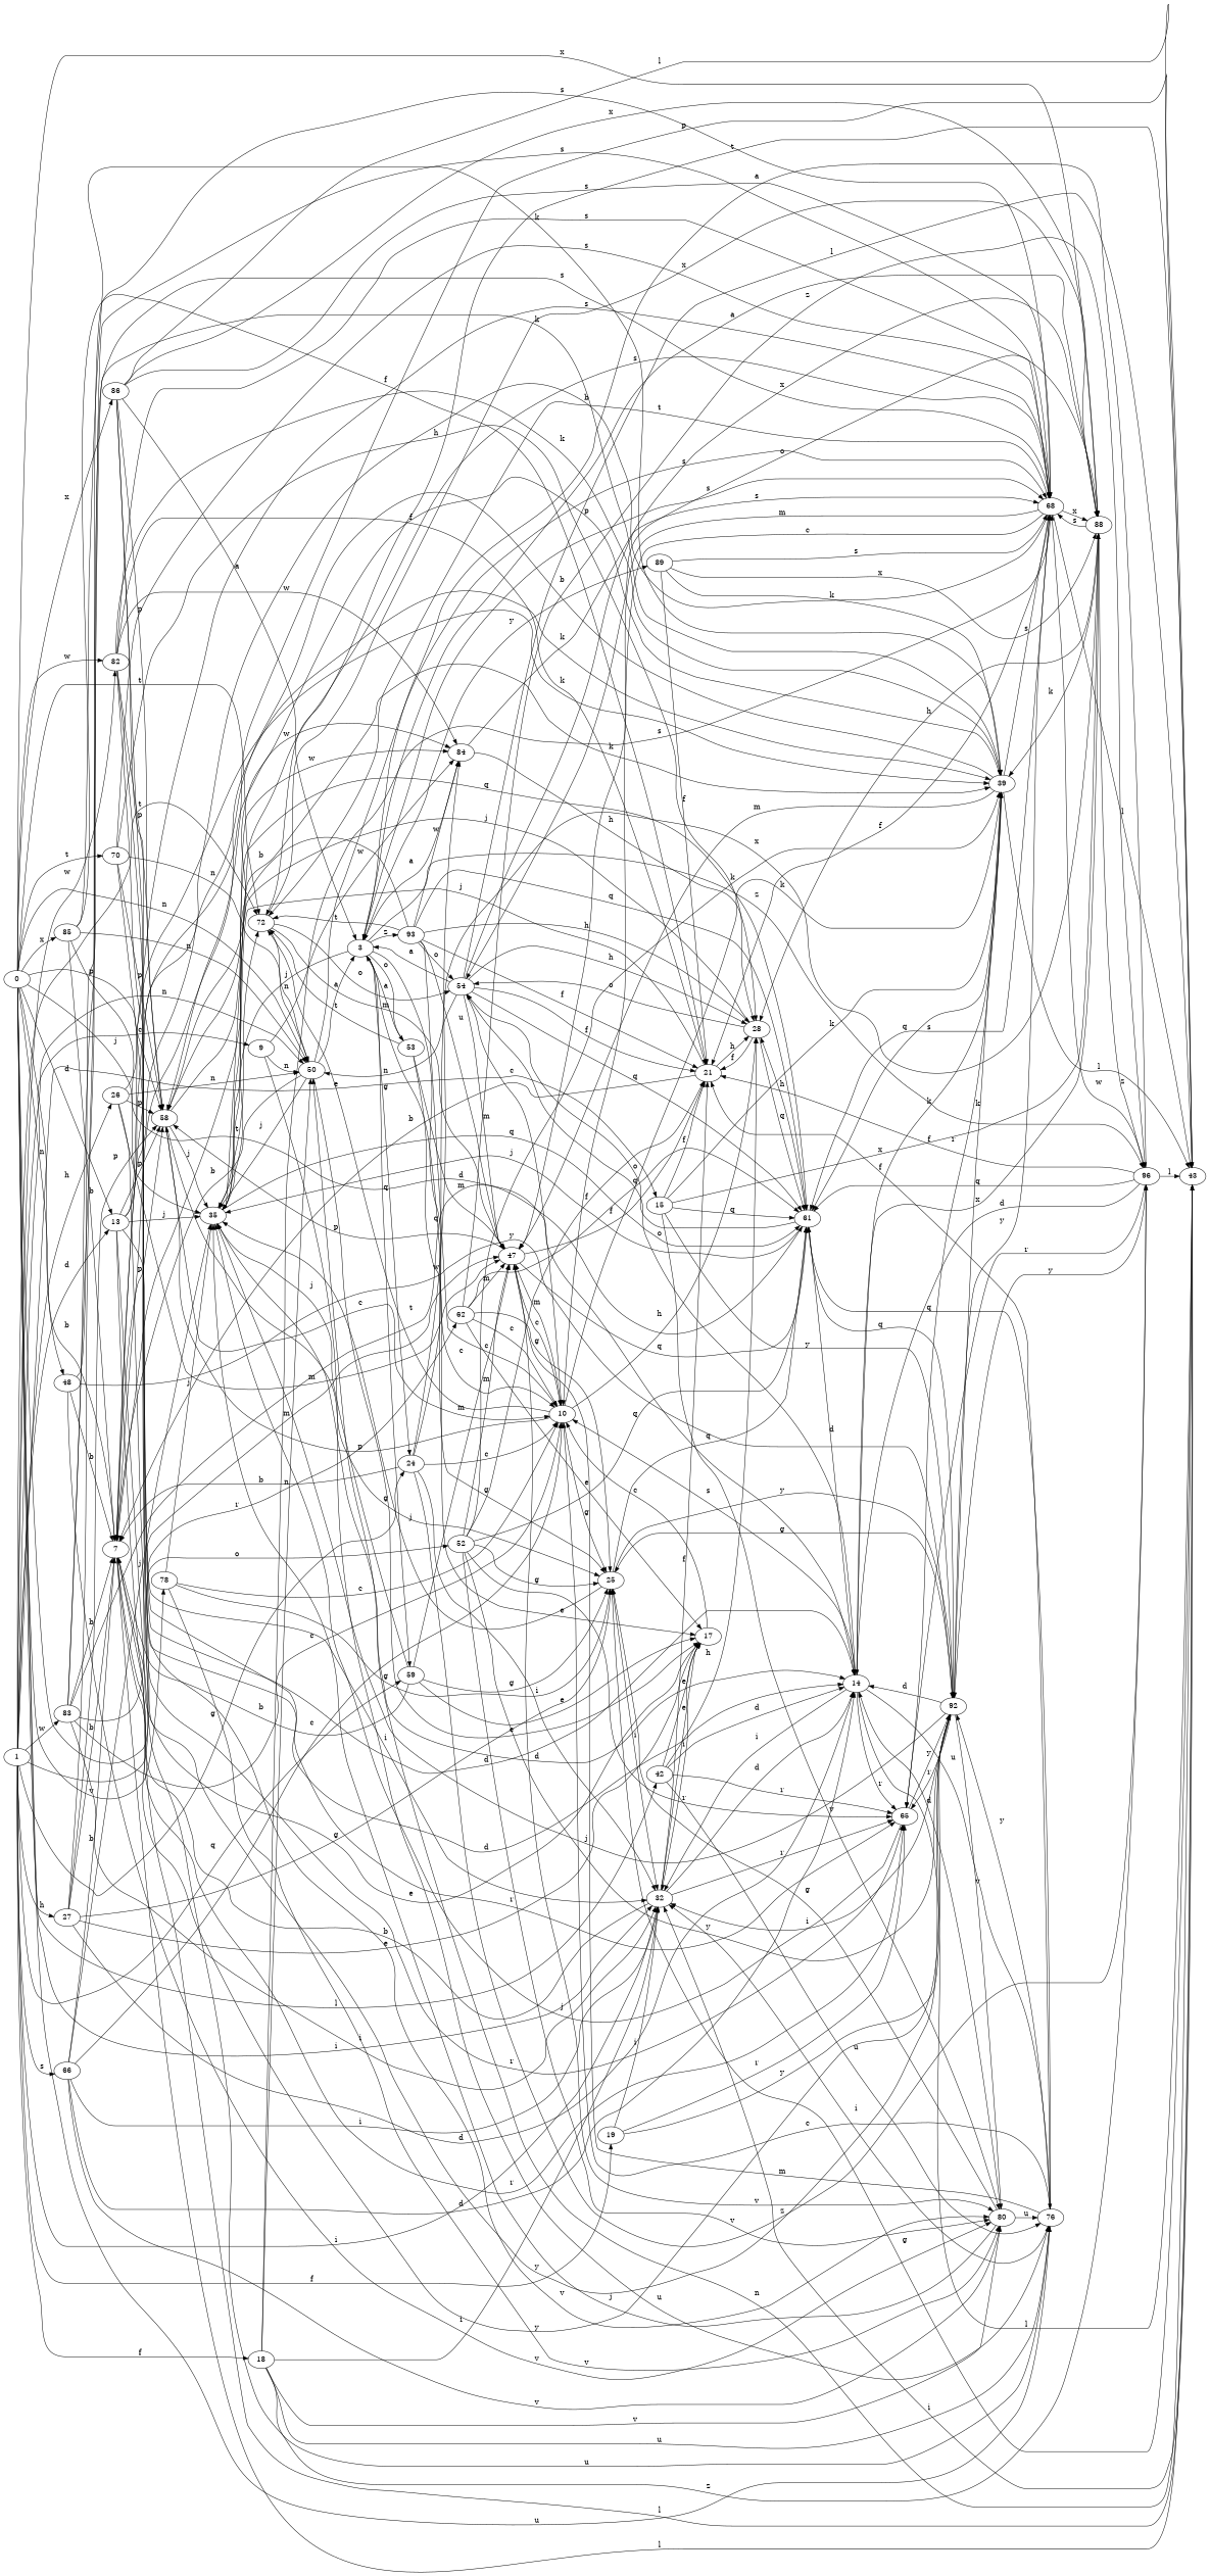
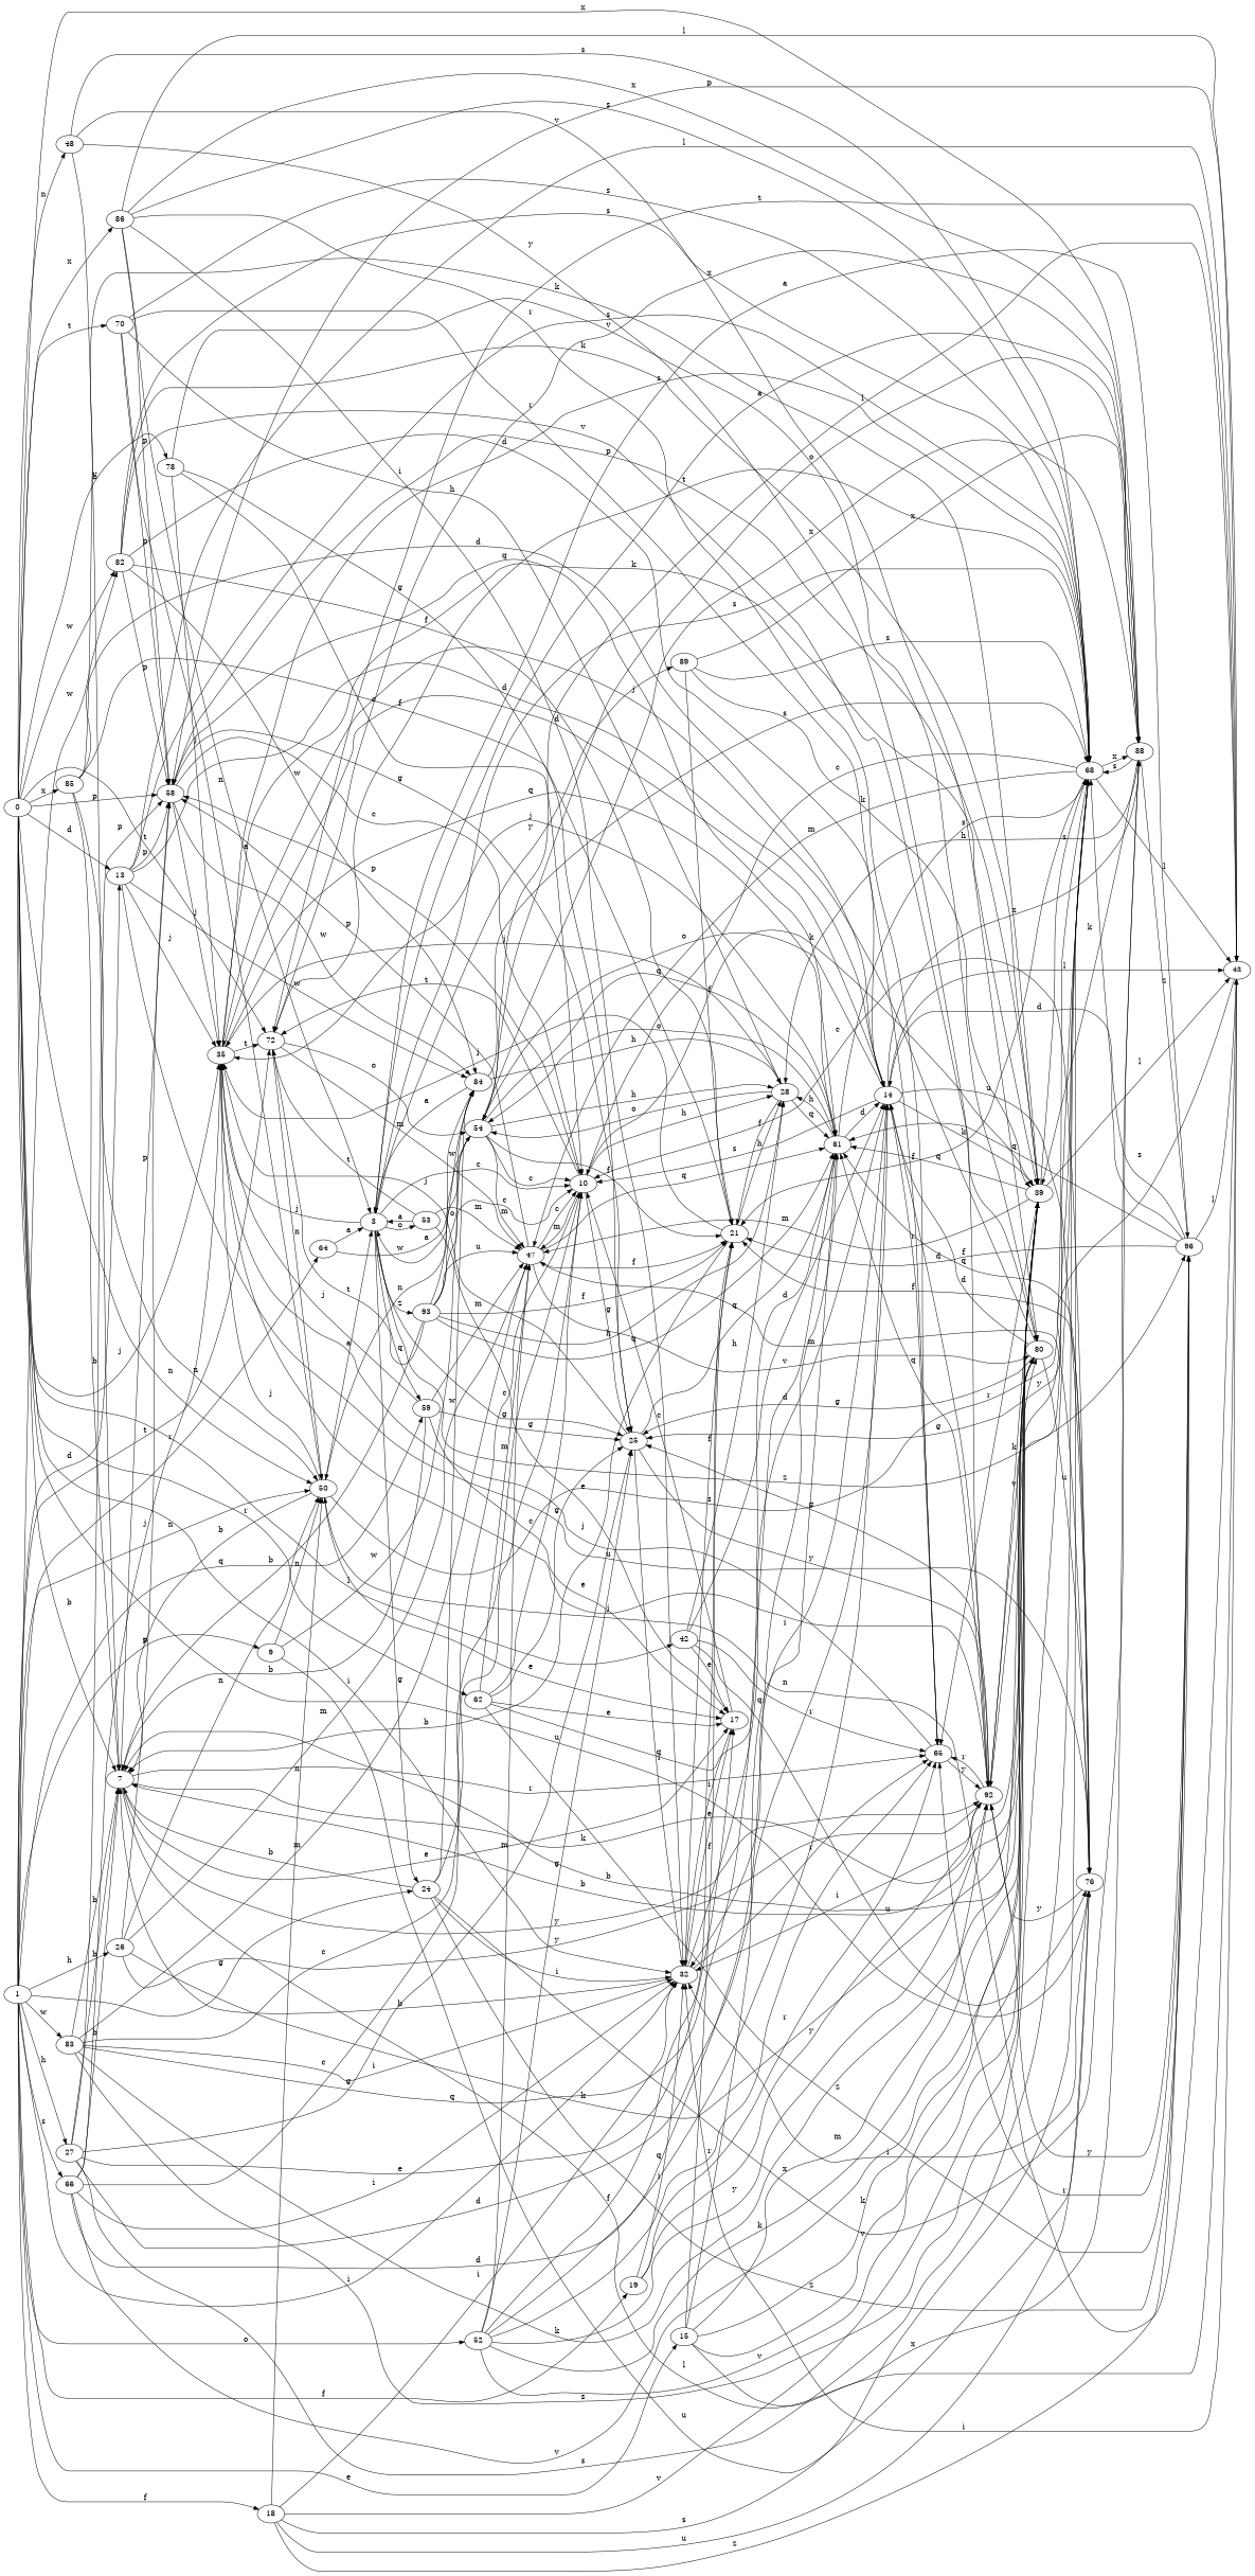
  strict digraph {
    rankdir=LR
    0
    7
    13
    32
    35
    42
    48
    50
    58
    62
    70
    72
    76
    n14 [label=78]
    82
    85
    86
    88
    17
    39
    43
    65
    92
    68
    84
    14
    21
    61
    28
    80
    3
    10
    25
    96
    47
    54
    1
    9
    15
    18
    19
    24
    26
    27
    52
    59
+   64
    66
    83
    53
    89
    93
    0 -> 7 [label=b]
    0 -> 13 [label=d]
    0 -> 32 [label=i]
    0 -> 35 [label=j]
    0 -> 42 [label=l]
    0 -> 48 [label=n]
    0 -> 50 [label=n]
    0 -> 58 [label=p]
    0 -> 62 [label=r]
    0 -> 70 [label=t]
    0 -> 72 [label=t]
    0 -> 76 [label=u]
    0 -> n14 [label=v]
    0 -> 82 [label=w]
    0 -> 85 [label=x]
    0 -> 86 [label=x]
    0 -> 88 [label=x]
    7 -> 58 [label=p]
    7 -> 17 [label=e]
    7 -> 39 [label=k]
    7 -> 43 [label=l]
    7 -> 65 [label=r]
    7 -> 92 [label=y]
    13 -> 35 [label=j]
    13 -> 58 [label=p]
    13 -> 76 [label=u]
    13 -> 43 [label=l]
    13 -> 68 [label=s]
    13 -> 84 [label=w]
    13 -> 14 [label=d]
    32 -> 7 [label=b]
    32 -> 17 [label=e]
    32 -> 65 [label=r]
    32 -> 14 [label=d]
    32 -> 21 [label=f]
    35 -> 72 [label=t]
    35 -> 39 [label=k]
    35 -> 68 [label=s]
    35 -> 14 [label=d]
    35 -> 61 [label=q]
    42 -> 76 [label=u]
    42 -> 17 [label=e]
    42 -> 65 [label=r]
    42 -> 14 [label=d]
    42 -> 28 [label=h]
    48 -> 7 [label=b]
    48 -> 92 [label=y]
    48 -> 68 [label=s]
    48 -> 80 [label=v]
    50 -> 7 [label=b]
    50 -> 35 [label=j]
    50 -> 17 [label=e]
    50 -> 68 [label=s]
    50 -> 3 [label=a]
    58 -> 35 [label=j]
    58 -> 84 [label=w]
    58 -> 61 [label=q]
    58 -> 10 [label=c]
    58 -> 25 [label=g]
    62 -> 17 [label=e]
    62 -> 61 [label=q]
    62 -> 10 [label=c]
    62 -> 25 [label=g]
    62 -> 96 [label=z]
    62 -> 47 [label=m]
    70 -> 50 [label=n]
    70 -> 58 [label=p]
    70 -> 65 [label=r]
    70 -> 68 [label=s]
    70 -> 28 [label=h]
    72 -> 50 [label=n]
    72 -> 88 [label=x]
    72 -> 47 [label=m]
    72 -> 54 [label=o]
    76 -> 32 [label=i]
    76 -> 92 [label=y]
    76 -> 21 [label=f]
    76 -> 61 [label=q]
    76 -> 10 [label=c]
    76 -> 47 [label=m]
    n14 -> 35 [label=j]
    n14 -> 80 [label=v]
    n14 -> 10 [label=c]
    n14 -> 25 [label=g]
    82 -> 58 [label=p]
    82 -> 39 [label=k]
    82 -> 68 [label=s]
    82 -> 84 [label=w]
    82 -> 14 [label=d]
    82 -> 21 [label=f]
    82 -> 80 [label=v]
    85 -> 7 [label=b]
    85 -> 50 [label=n]
    85 -> 39 [label=k]
    85 -> 14 [label=d]
    85 -> 21 [label=f]
    86 -> 32 [label=i]
    86 -> 58 [label=p]
    86 -> 88 [label=x]
    86 -> 43 [label=l]
    86 -> 65 [label=r]
    86 -> 68 [label=s]
    86 -> 3 [label=a]
    88 -> 39 [label=k]
    88 -> 68 [label=s]
    88 -> 28 [label=h]
    88 -> 3 [label=a]
    88 -> 96 [label=z]
    88 -> 54 [label=o]
    17 -> 32 [label=i]
    17 -> 10 [label=c]
    39 -> 7 [label=b]
    39 -> 58 [label=p]
    39 -> 43 [label=l]
    39 -> 65 [label=r]
    39 -> 68 [label=s]
    39 -> 61 [label=q]
    39 -> 47 [label=m]
    43 -> 32 [label=i]
    43 -> 50 [label=n]
    43 -> 58 [label=p]
    43 -> 72 [label=t]
    43 -> 25 [label=g]
    65 -> 35 [label=j]
    65 -> 92 [label=y]
    92 -> 32 [label=i]
    92 -> 35 [label=j]
    92 -> 39 [label=k]
    92 -> 65 [label=r]
    92 -> 14 [label=d]
    92 -> 61 [label=q]
    92 -> 80 [label=v]
    92 -> 25 [label=g]
    68 -> 7 [label=b]
    68 -> 72 [label=t]
    68 -> 88 [label=x]
    68 -> 43 [label=l]
    68 -> 92 [label=y]
    68 -> 21 [label=f]
    68 -> 10 [label=c]
    68 -> 47 [label=m]
    84 -> 68 [label=s]
    84 -> 28 [label=h]
    84 -> 3 [label=a]
    14 -> 32 [label=i]
    14 -> 76 [label=u]
    14 -> 88 [label=x]
    14 -> 39 [label=k]
    14 -> 43 [label=l]
    14 -> 65 [label=r]
    14 -> 10 [label=s]
    14 -> 54 [label=o]
    21 -> 7 [label=b]
    21 -> 35 [label=j]
    21 -> 28 [label=h]
    61 -> 35 [label=j]
-   68 -> 61 [label=s]
+   61 -> 68 [label=s]
    61 -> 14 [label=d]
    61 -> 28 [label=h]
    61 -> 54 [label=o]
    28 -> 35 [label=j]
    28 -> 21 [label=f]
    28 -> 61 [label=q]
    28 -> 54 [label=o]
    80 -> 35 [label=j]
    80 -> 76 [label=u]
    80 -> 14 [label=d]
    80 -> 25 [label=g]
    3 -> 35 [label=j]
    3 -> 68 [label=s]
    3 -> 10 [label=c]
    3 -> 25 [label=g]
    3 -> 96 [label=z]
    3 -> 24 [label=g]
    3 -> 59 [label=q]
    3 -> 53 [label=o]
    3 -> 89 [label=y]
    3 -> 93 [label=z]
    10 -> 58 [label=p]
    10 -> 72 [label=t]
    10 -> 39 [label=k]
    10 -> 28 [label=h]
    10 -> 25 [label=g]
    10 -> 47 [label=m]
    25 -> 32 [label=i]
    25 -> 35 [label=j]
    25 -> 92 [label=y]
    25 -> 61 [label=q]
    96 -> 43 [label=l]
    96 -> 65 [label=r]
    96 -> 92 [label=y]
-   96 -> 68 [label=w]
+   96 -> 68 [label=s]
    96 -> 14 [label=d]
    96 -> 21 [label=f]
    96 -> 61 [label=q]
    96 -> 3 [label=a]
    47 -> 58 [label=p]
    47 -> 21 [label=f]
    47 -> 61 [label=q]
    47 -> 80 [label=v]
    47 -> 10 [label=c]
    54 -> 50 [label=n]
    54 -> 88 [label=x]
    54 -> 43 [label=l]
    54 -> 21 [label=f]
    54 -> 61 [label=q]
    54 -> 28 [label=h]
    54 -> 3 [label=a]
    54 -> 10 [label=c]
    54 -> 47 [label=m]
    1 -> 13 [label=d]
    1 -> 32 [label=i]
    1 -> 50 [label=n]
    1 -> 72 [label=t]
    1 -> 82 [label=w]
    1 -> 9 [label=c]
    1 -> 15 [label=e]
    1 -> 18 [label=f]
    1 -> 19 [label=f]
    1 -> 24 [label=g]
    1 -> 26 [label=h]
    1 -> 27 [label=h]
    1 -> 52 [label=o]
    1 -> 59 [label=q]
+   1 -> 64 [label=r]
    1 -> 66 [label=s]
    1 -> 83 [label=w]
    9 -> 50 [label=n]
    9 -> 76 [label=u]
    9 -> 84 [label=w]
    15 -> 88 [label=x]
    15 -> 39 [label=k]
-   15 -> 92 [label=y]
+   15 -> 92 [label=m]
    15 -> 21 [label=f]
    15 -> 61 [label=q]
    15 -> 80 [label=v]
    18 -> 32 [label=i]
    18 -> 50 [label=n]
    18 -> 76 [label=u]
    18 -> 68 [label=s]
    18 -> 80 [label=v]
    18 -> 96 [label=z]
    19 -> 32 [label=i]
    19 -> 65 [label=r]
    19 -> 92 [label=y]
    24 -> 7 [label=b]
    24 -> 32 [label=i]
    24 -> 88 [label=x]
    24 -> 84 [label=w]
    24 -> 10 [label=c]
    24 -> 96 [label=z]
    26 -> 50 [label=n]
    26 -> 58 [label=p]
    26 -> 39 [label=k]
    26 -> 92 [label=y]
    26 -> 47 [label=m]
    27 -> 7 [label=b]
    27 -> 58 [label=p]
    27 -> 17 [label=e]
    27 -> 68 [label=s]
    27 -> 14 [label=d]
    27 -> 25 [label=g]
    52 -> 39 [label=k]
    52 -> 65 [label=r]
    52 -> 92 [label=y]
    52 -> 21 [label=f]
    52 -> 61 [label=q]
    52 -> 80 [label=v]
    52 -> 25 [label=g]
    52 -> 47 [label=m]
    59 -> 7 [label=b]
    59 -> 35 [label=j]
    59 -> 17 [label=e]
    59 -> 25 [label=g]
    59 -> 47 [label=m]
+   64 -> 84 [label=w]
+   64 -> 3 [label=a]
    66 -> 7 [label=b]
    66 -> 32 [label=i]
    66 -> 35 [label=j]
    66 -> 14 [label=d]
    66 -> 80 [label=v]
    66 -> 10 [label=c]
    83 -> 7 [label=b]
    83 -> 32 [label=i]
    83 -> 39 [label=k]
    83 -> 68 [label=s]
    83 -> 61 [label=q]
    83 -> 10 [label=c]
    83 -> 47 [label=m]
    53 -> 72 [label=t]
    53 -> 17 [label=e]
    53 -> 3 [label=a]
    53 -> 47 [label=m]
    89 -> 88 [label=x]
    89 -> 39 [label=k]
    89 -> 68 [label=s]
    89 -> 21 [label=f]
    93 -> 7 [label=b]
    93 -> 72 [label=t]
    93 -> 84 [label=w]
    93 -> 21 [label=f]
    93 -> 61 [label=q]
    93 -> 28 [label=h]
    93 -> 10 [label=c]
    93 -> 47 [label=u]
    93 -> 54 [label=o]
  }
